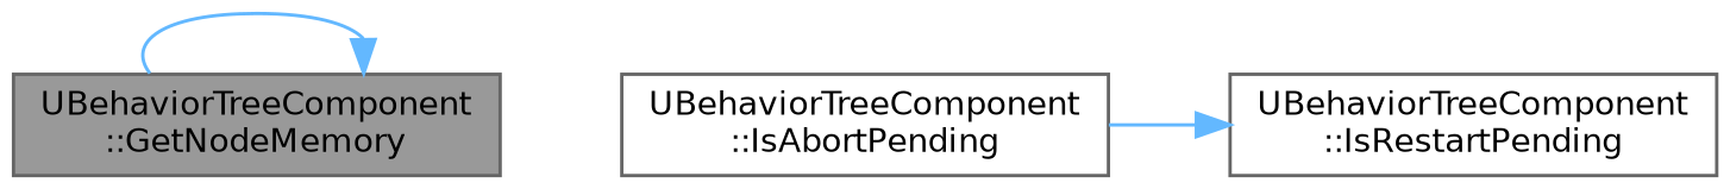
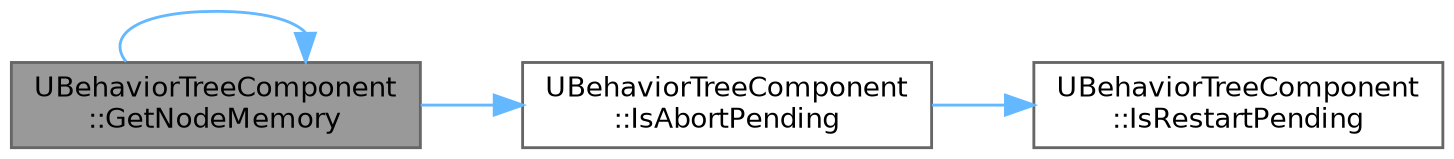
  digraph {
    rankdir=LR
    node [color=grey40 fillcolor=white fontname=Helvetica fontsize=10 shape=box style=filled]
    edge [color=steelblue1 fontname=Helvetica fontsize=10 labelfontname=Helvetica labelfontsize=10 style=solid]
    n1 [color=gray40 fillcolor=grey60 fontcolor=black height=0.2 label="UBehaviorTreeComponent\l::GetNodeMemory" width=0.4]
    n2 [height=0.2 label="UBehaviorTreeComponent\l::IsAbortPending" width=0.4]
    n3 [height=0.2 label="UBehaviorTreeComponent\l::IsRestartPending" width=0.4]
    n1 -> n1
+   n1 -> n2
    n2 -> n3
  }
